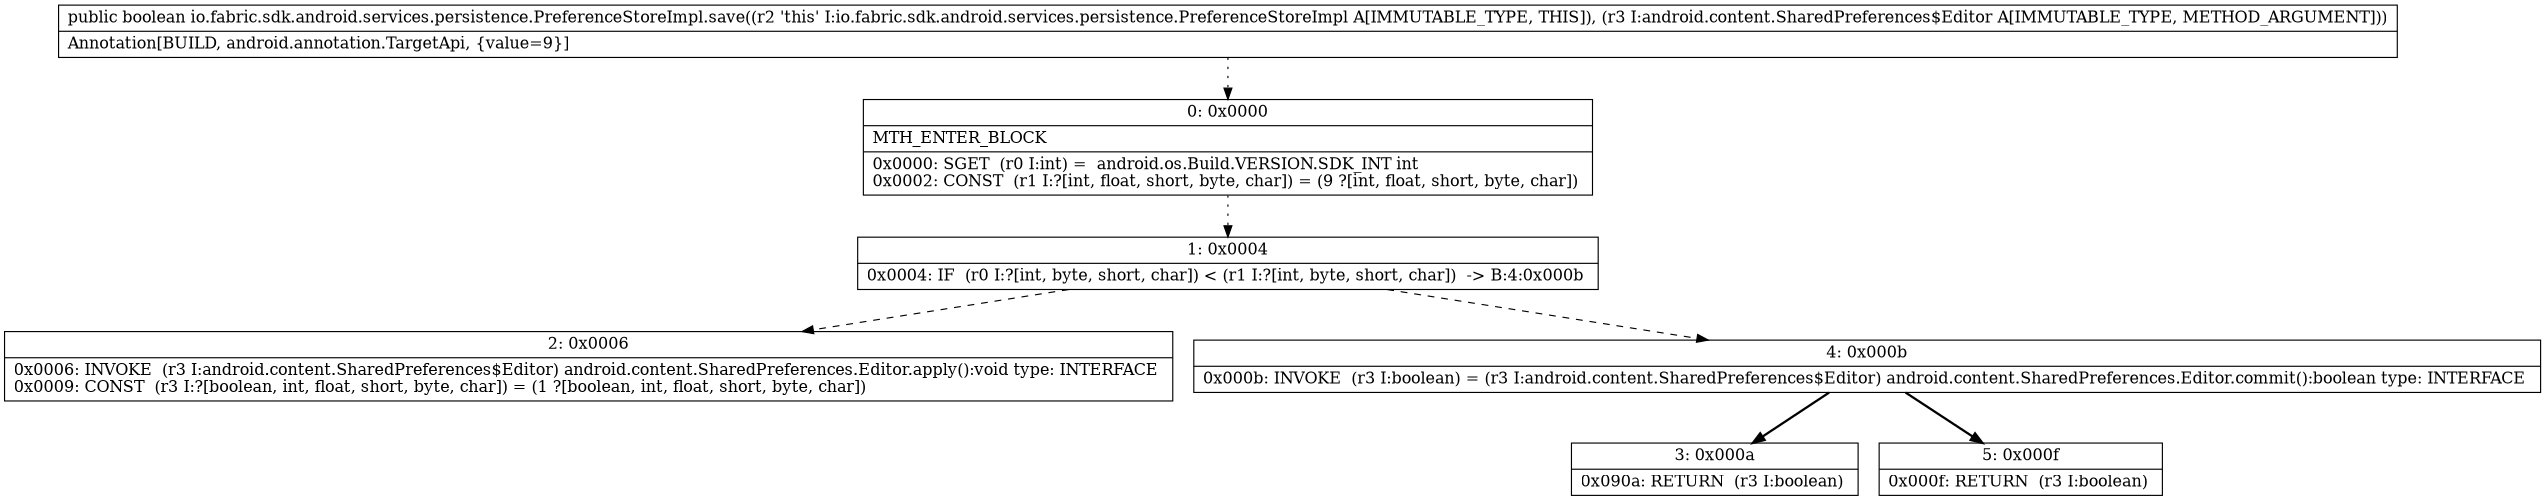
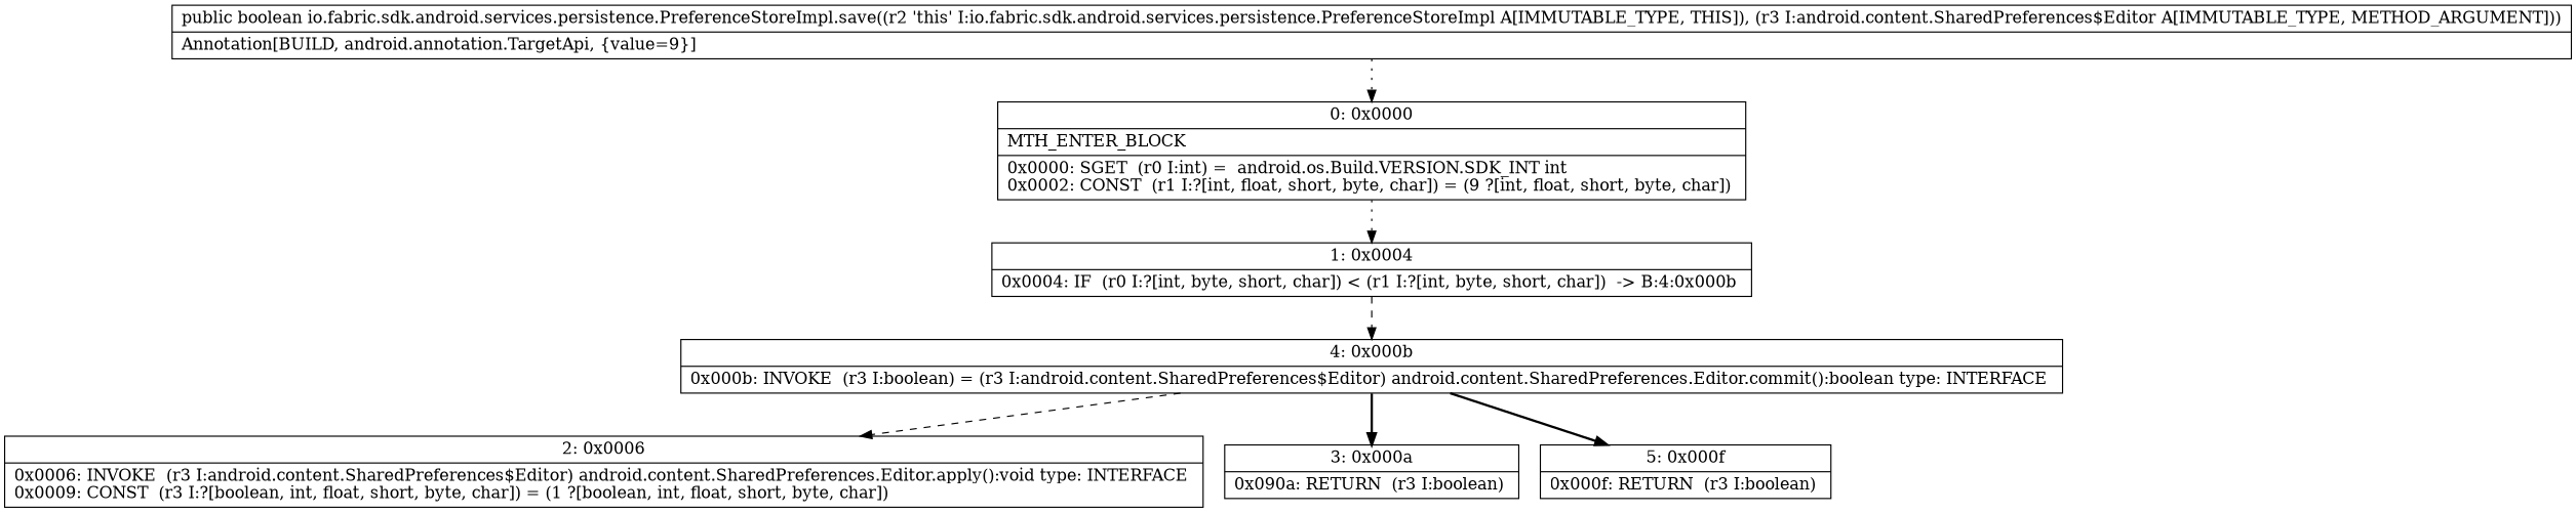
  digraph {
    node [shape=record]
    edge [style=dotted]
    n1 [label="{0\:\ 0x0000|MTH_ENTER_BLOCK\l|0x0000: SGET  (r0 I:int) =  android.os.Build.VERSION.SDK_INT int \l0x0002: CONST  (r1 I:?[int, float, short, byte, char]) = (9 ?[int, float, short, byte, char]) \l}"]
    n2 [label="{1\:\ 0x0004|0x0004: IF  (r0 I:?[int, byte, short, char]) \< (r1 I:?[int, byte, short, char])  \-\> B:4:0x000b \l}"]
    n3 [label="{2\:\ 0x0006|0x0006: INVOKE  (r3 I:android.content.SharedPreferences$Editor) android.content.SharedPreferences.Editor.apply():void type: INTERFACE \l0x0009: CONST  (r3 I:?[boolean, int, float, short, byte, char]) = (1 ?[boolean, int, float, short, byte, char]) \l}"]
    n4 [label="{4\:\ 0x000b|0x000b: INVOKE  (r3 I:boolean) = (r3 I:android.content.SharedPreferences$Editor) android.content.SharedPreferences.Editor.commit():boolean type: INTERFACE \l}"]
    n5 [label="{3\:\ 0x000a|0x090a: RETURN  (r3 I:boolean) \l}"]
    n6 [label="{5\:\ 0x000f|0x000f: RETURN  (r3 I:boolean) \l}"]
    n7 [label="{public boolean io.fabric.sdk.android.services.persistence.PreferenceStoreImpl.save((r2 'this' I:io.fabric.sdk.android.services.persistence.PreferenceStoreImpl A[IMMUTABLE_TYPE, THIS]), (r3 I:android.content.SharedPreferences$Editor A[IMMUTABLE_TYPE, METHOD_ARGUMENT]))  | Annotation[BUILD, android.annotation.TargetApi, \{value=9\}]\l}"]
    n1 -> n2
-   n2 -> n3 [style=dashed]
+   n4 -> n3 [style=dashed]
    n2 -> n4 [style=dashed]
    n4 -> n5 [style=bold]
    n4 -> n6 [style=bold]
    n7 -> n1
  }
